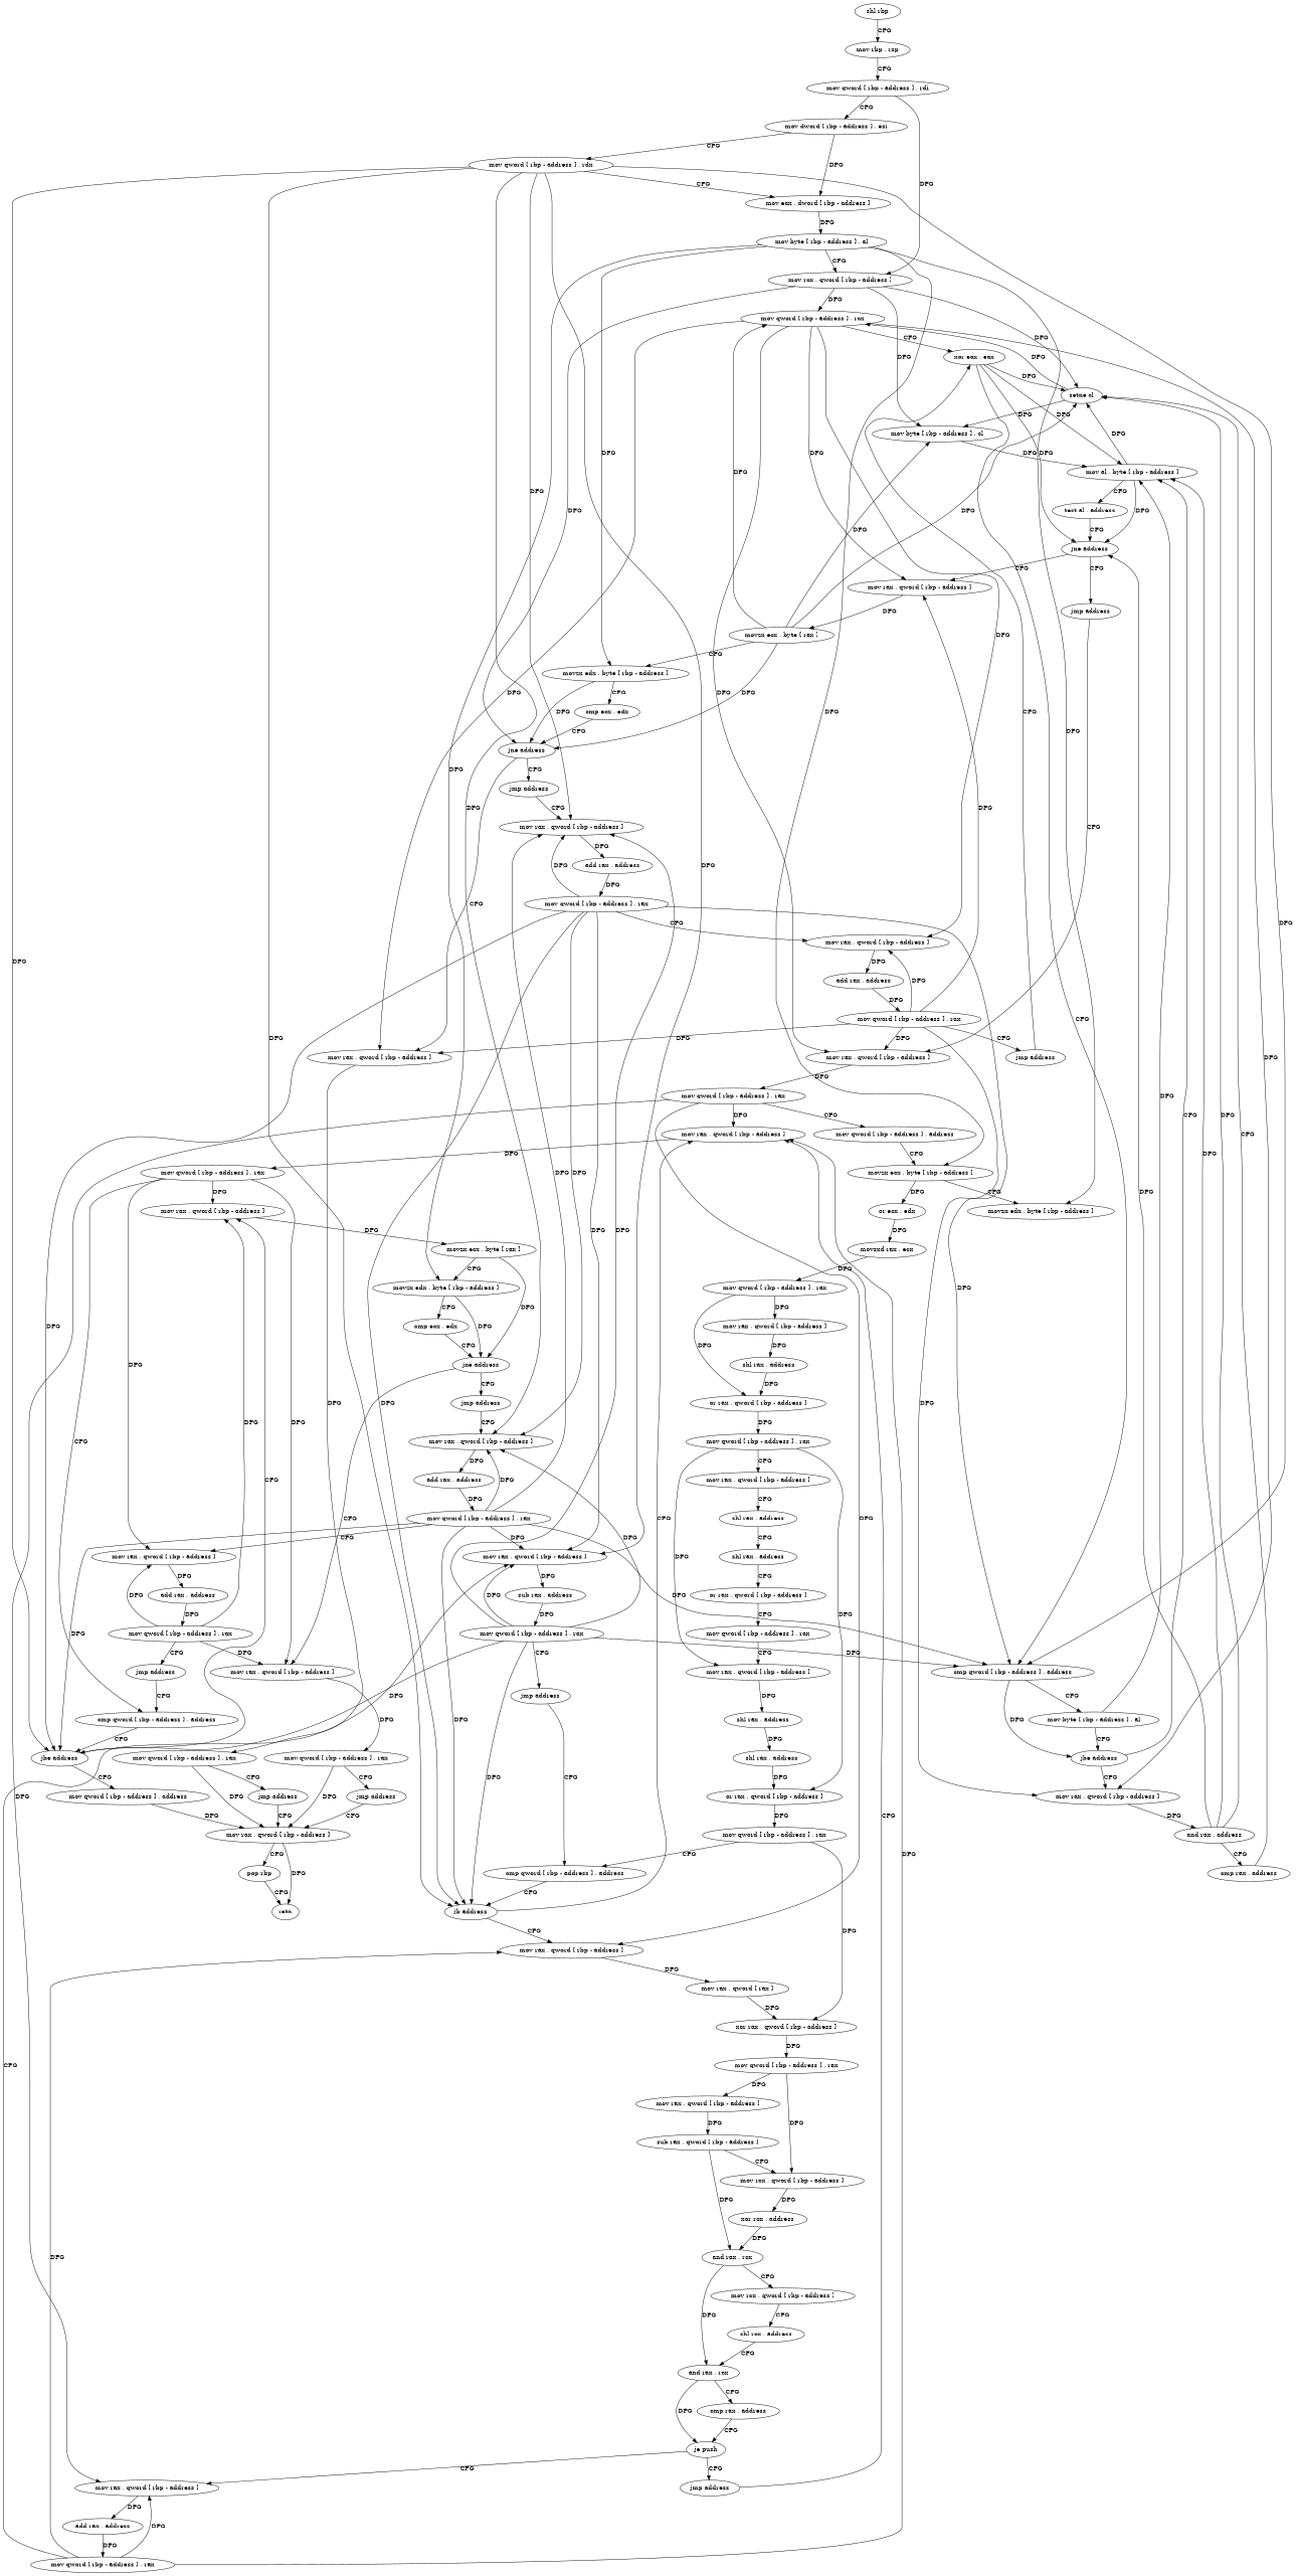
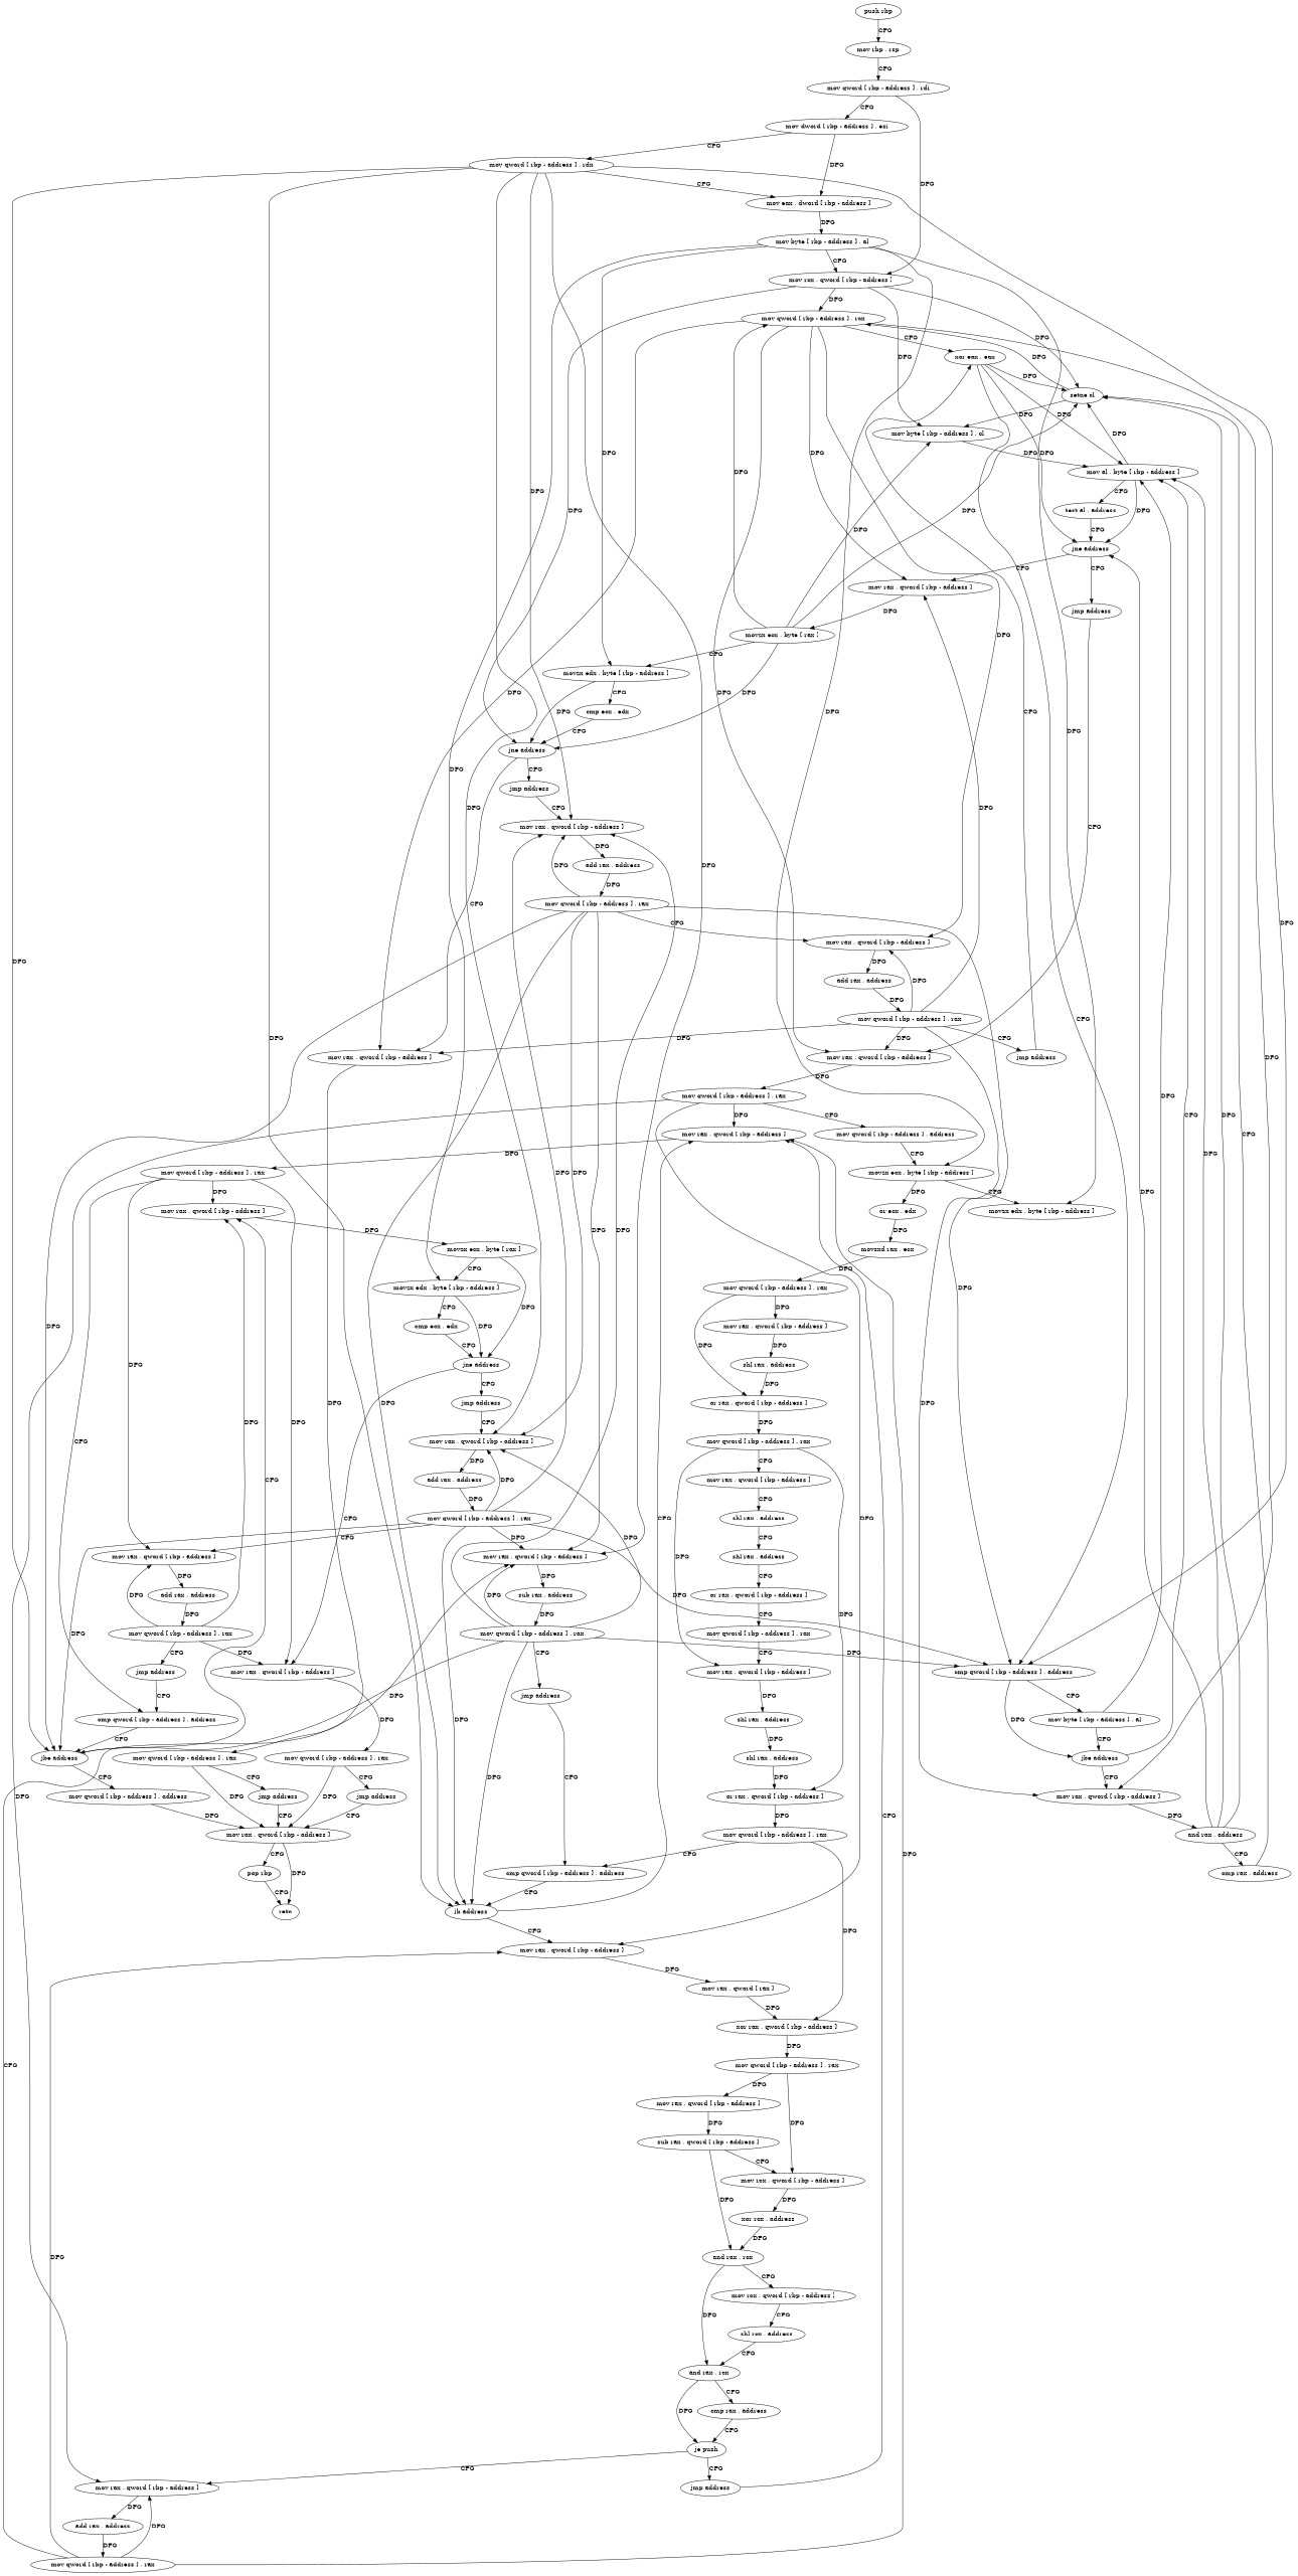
  digraph {
-   n1 [label="shl rbp"]
+   n1 [label="push rbp"]
    n2 [label="mov rbp , rsp"]
    n3 [label="mov qword [ rbp - address ] , rdi"]
    n4 [label="mov dword [ rbp - address ] , esi"]
    n5 [label="mov rcx , qword [ rbp - address ]"]
    n6 [label="mov qword [ rbp - address ] , rdx"]
    n7 [label="mov eax , dword [ rbp - address ]"]
    n8 [label="mov qword [ rbp - address ] , rcx"]
    n9 [label="setne cl"]
    n10 [label="mov byte [ rbp - address ] , cl"]
    n11 [label="jne address"]
    n12 [label="mov rax , qword [ rbp - address ]"]
    n13 [label="cmp qword [ rbp - address ] , address"]
    n14 [label="mov rax , qword [ rbp - address ]"]
    n15 [label="mov rax , qword [ rbp - address ]"]
    n16 [label="jb address"]
    n17 [label="jbe address"]
    n18 [label="mov byte [ rbp - address ] , al"]
    n19 [label="add rax , address"]
    n20 [label="mov byte [ rbp - address ] , al"]
    n21 [label="jbe address"]
    n22 [label="sub rax , address"]
    n23 [label="add rax , address"]
    n24 [label="mov rax , qword [ rbp - address ]"]
    n25 [label="mov rax , qword [ rbp - address ]"]
    n26 [label="mov rax , qword [ rbp - address ]"]
    n27 [label="mov qword [ rbp - address ] , address"]
    n28 [label="movzx edx , byte [ rbp - address ]"]
    n29 [label="movzx ecx , byte [ rbp - address ]"]
    n30 [label="movzx edx , byte [ rbp - address ]"]
    n31 [label="movzx edx , byte [ rbp - address ]"]
    n32 [label="cmp ecx , edx"]
    n33 [label="or ecx , edx"]
    n34 [label="jne address"]
    n35 [label="cmp ecx , edx"]
    n36 [label="xor eax , eax"]
    n37 [label="mov rax , qword [ rbp - address ]"]
    n38 [label="mov rax , qword [ rbp - address ]"]
    n39 [label="mov rax , qword [ rbp - address ]"]
    n40 [label="mov rax , qword [ rbp - address ]"]
    n41 [label="mov rax , qword [ rbp - address ]"]
    n42 [label="mov al , byte [ rbp - address ]"]
    n43 [label="jmp address"]
    n44 [label="jne address"]
    n45 [label="movzx ecx , byte [ rax ]"]
    n46 [label="and rax , address"]
    n47 [label="mov qword [ rbp - address ] , rax"]
    n48 [label="mov qword [ rbp - address ] , rax"]
    n49 [label="add rax , address"]
    n50 [label="test al , address"]
    n51 [label="jmp address"]
    n52 [label="cmp rax , address"]
    n53 [label="jmp address"]
    n54 [label="mov rax , qword [ rbp - address ]"]
    n55 [label="mov qword [ rbp - address ] , address"]
    n56 [label="mov rax , qword [ rbp - address ]"]
    n57 [label="mov qword [ rbp - address ] , rax"]
    n58 [label="pop rbp"]
    n59 [label=retn]
    n60 [label="mov qword [ rbp - address ] , rax"]
    n61 [label="mov rax , qword [ rax ]"]
    n62 [label="add rax , address"]
    n63 [label="movsxd rax , ecx"]
    n64 [label="mov qword [ rbp - address ] , rax"]
    n65 [label="mov rax , qword [ rbp - address ]"]
    n66 [label="or rax , qword [ rbp - address ]"]
    n67 [label="shl rax , address"]
    n68 [label="mov qword [ rbp - address ] , rax"]
    n69 [label="mov rax , qword [ rbp - address ]"]
    n70 [label="mov rax , qword [ rbp - address ]"]
    n71 [label="or rax , qword [ rbp - address ]"]
    n72 [label="shl rax , address"]
    n73 [label="shl rax , address"]
    n74 [label="mov qword [ rbp - address ] , rax"]
    n75 [label="shl rax , address"]
    n76 [label="or rax , qword [ rbp - address ]"]
    n77 [label="mov qword [ rbp - address ] , rax"]
    n78 [label="shl rax , address"]
    n79 [label="cmp qword [ rbp - address ] , address"]
    n80 [label="xor rax , qword [ rbp - address ]"]
    n81 [label="mov qword [ rbp - address ] , rax"]
    n82 [label="mov qword [ rbp - address ] , rax"]
    n83 [label="jmp address"]
    n84 [label="cmp qword [ rbp - address ] , address"]
    n85 [label="mov rax , qword [ rbp - address ]"]
    n86 [label="mov rax , qword [ rbp - address ]"]
    n87 [label="movzx ecx , byte [ rax ]"]
    n88 [label="mov qword [ rbp - address ] , rax"]
    n89 [label="add rax , address"]
    n90 [label="mov rax , qword [ rbp - address ]"]
    n91 [label="mov rcx , qword [ rbp - address ]"]
    n92 [label="sub rax , qword [ rbp - address ]"]
    n93 [label="xor rcx , address"]
    n94 [label="and rax , rcx"]
    n95 [label="mov rcx , qword [ rbp - address ]"]
    n96 [label="and rax , rcx"]
    n97 [label="shl rcx , address"]
    n98 [label="cmp rax , address"]
    n99 [label="je push"]
    n100 [label="jmp address"]
    n101 [label="mov qword [ rbp - address ] , rax"]
    n102 [label="jmp address"]
    n103 [label="jmp address"]
    n104 [label="mov qword [ rbp - address ] , rax"]
    n105 [label="jmp address"]
    n106 [label="mov qword [ rbp - address ] , rax"]
    n107 [label="mov qword [ rbp - address ] , rax"]
    n108 [label="jmp address"]
    n1 -> n2 [label=CFG]
    n2 -> n3 [label=CFG]
    n3 -> n4 [label=CFG]
    n3 -> n5 [label=DFG]
    n4 -> n6 [label=CFG]
    n4 -> n7 [label=DFG]
    n5 -> n8 [label=DFG]
    n5 -> n9 [label=DFG]
    n5 -> n10 [label=DFG]
    n5 -> n11 [label=DFG]
    n6 -> n7 [label=CFG]
    n6 -> n12 [label=DFG]
    n6 -> n13 [label=DFG]
    n6 -> n14 [label=DFG]
    n6 -> n15 [label=DFG]
    n6 -> n16 [label=DFG]
    n6 -> n17 [label=DFG]
    n7 -> n18 [label=DFG]
    n8 -> n36 [label=CFG]
    n8 -> n37 [label=DFG]
    n8 -> n38 [label=DFG]
    n8 -> n39 [label=DFG]
    n8 -> n40 [label=DFG]
    n8 -> n41 [label=DFG]
    n9 -> n8 [label=DFG]
    n9 -> n10 [label=DFG]
    n10 -> n42 [label=DFG]
    n11 -> n39 [label=CFG]
    n11 -> n43 [label=CFG]
    n12 -> n19 [label=DFG]
    n13 -> n20 [label=CFG]
    n13 -> n21 [label=DFG]
    n14 -> n22 [label=DFG]
    n15 -> n23 [label=DFG]
    n16 -> n24 [label=CFG]
    n16 -> n25 [label=CFG]
    n17 -> n26 [label=CFG]
    n17 -> n27 [label=CFG]
    n18 -> n5 [label=CFG]
    n18 -> n28 [label=DFG]
    n18 -> n29 [label=DFG]
    n18 -> n30 [label=DFG]
    n18 -> n31 [label=DFG]
    n19 -> n57 [label=DFG]
    n20 -> n21 [label=CFG]
    n20 -> n42 [label=DFG]
    n21 -> n38 [label=CFG]
    n21 -> n42 [label=CFG]
    n22 -> n104 [label=DFG]
    n23 -> n106 [label=DFG]
    n24 -> n60 [label=DFG]
    n25 -> n61 [label=DFG]
    n26 -> n87 [label=DFG]
    n27 -> n54 [label=DFG]
    n28 -> n11 [label=DFG]
    n28 -> n32 [label=CFG]
    n29 -> n30 [label=CFG]
    n29 -> n33 [label=DFG]
    n31 -> n34 [label=DFG]
    n31 -> n35 [label=CFG]
    n32 -> n11 [label=CFG]
    n33 -> n63 [label=DFG]
    n34 -> n85 [label=CFG]
    n34 -> n102 [label=CFG]
    n35 -> n34 [label=CFG]
    n36 -> n9 [label=DFG]
    n36 -> n13 [label=CFG]
    n36 -> n42 [label=DFG]
    n36 -> n44 [label=DFG]
    n37 -> n45 [label=DFG]
    n38 -> n46 [label=DFG]
    n39 -> n47 [label=DFG]
    n40 -> n48 [label=DFG]
    n41 -> n49 [label=DFG]
    n42 -> n9 [label=DFG]
    n42 -> n44 [label=DFG]
    n42 -> n50 [label=CFG]
    n43 -> n12 [label=CFG]
    n44 -> n37 [label=CFG]
    n44 -> n51 [label=CFG]
    n45 -> n8 [label=DFG]
    n45 -> n9 [label=DFG]
    n45 -> n10 [label=DFG]
    n45 -> n11 [label=DFG]
    n45 -> n28 [label=CFG]
    n46 -> n9 [label=DFG]
    n46 -> n42 [label=DFG]
    n46 -> n44 [label=DFG]
    n46 -> n52 [label=CFG]
    n47 -> n53 [label=CFG]
    n47 -> n54 [label=DFG]
    n48 -> n24 [label=DFG]
    n48 -> n25 [label=DFG]
    n48 -> n55 [label=CFG]
    n48 -> n56 [label=DFG]
    n49 -> n82 [label=DFG]
    n50 -> n44 [label=CFG]
    n51 -> n40 [label=CFG]
    n52 -> n9 [label=CFG]
    n53 -> n54 [label=CFG]
    n54 -> n58 [label=CFG]
    n54 -> n59 [label=DFG]
    n55 -> n29 [label=CFG]
    n56 -> n62 [label=DFG]
    n57 -> n12 [label=DFG]
    n57 -> n13 [label=DFG]
    n57 -> n14 [label=DFG]
    n57 -> n15 [label=DFG]
    n57 -> n16 [label=DFG]
    n57 -> n17 [label=DFG]
    n57 -> n41 [label=CFG]
    n58 -> n59 [label=CFG]
    n60 -> n26 [label=DFG]
    n60 -> n84 [label=CFG]
    n60 -> n85 [label=DFG]
    n60 -> n86 [label=DFG]
    n61 -> n80 [label=DFG]
    n62 -> n101 [label=DFG]
    n63 -> n64 [label=DFG]
    n64 -> n65 [label=DFG]
    n64 -> n66 [label=DFG]
    n65 -> n67 [label=DFG]
    n66 -> n68 [label=DFG]
    n67 -> n66 [label=DFG]
    n68 -> n69 [label=CFG]
    n68 -> n70 [label=DFG]
    n68 -> n71 [label=DFG]
    n69 -> n72 [label=CFG]
    n70 -> n73 [label=DFG]
    n71 -> n74 [label=DFG]
    n72 -> n75 [label=CFG]
    n73 -> n78 [label=DFG]
    n74 -> n79 [label=CFG]
    n74 -> n80 [label=DFG]
    n75 -> n76 [label=CFG]
    n76 -> n77 [label=CFG]
    n77 -> n70 [label=CFG]
    n78 -> n71 [label=DFG]
    n79 -> n16 [label=CFG]
    n80 -> n81 [label=DFG]
    n81 -> n90 [label=DFG]
    n81 -> n91 [label=DFG]
    n82 -> n37 [label=DFG]
    n82 -> n38 [label=DFG]
    n82 -> n39 [label=DFG]
    n82 -> n40 [label=DFG]
    n82 -> n41 [label=DFG]
    n82 -> n83 [label=CFG]
    n83 -> n36 [label=CFG]
    n84 -> n17 [label=CFG]
    n85 -> n88 [label=DFG]
    n86 -> n89 [label=DFG]
    n87 -> n31 [label=CFG]
    n87 -> n34 [label=DFG]
    n88 -> n54 [label=DFG]
    n88 -> n103 [label=CFG]
    n89 -> n107 [label=DFG]
    n90 -> n92 [label=DFG]
    n91 -> n93 [label=DFG]
    n92 -> n91 [label=CFG]
    n92 -> n94 [label=DFG]
    n93 -> n94 [label=DFG]
    n94 -> n95 [label=CFG]
    n94 -> n96 [label=DFG]
    n95 -> n97 [label=CFG]
    n96 -> n98 [label=CFG]
    n96 -> n99 [label=DFG]
    n97 -> n96 [label=CFG]
    n98 -> n99 [label=CFG]
    n99 -> n56 [label=CFG]
    n99 -> n100 [label=CFG]
    n100 -> n24 [label=CFG]
    n101 -> n14 [label=CFG]
    n101 -> n24 [label=DFG]
    n101 -> n25 [label=DFG]
    n101 -> n56 [label=DFG]
    n102 -> n15 [label=CFG]
    n103 -> n54 [label=CFG]
    n104 -> n12 [label=DFG]
    n104 -> n13 [label=DFG]
    n104 -> n14 [label=DFG]
    n104 -> n15 [label=DFG]
    n104 -> n16 [label=DFG]
    n104 -> n17 [label=DFG]
    n104 -> n105 [label=CFG]
    n105 -> n79 [label=CFG]
    n106 -> n12 [label=DFG]
    n106 -> n13 [label=DFG]
    n106 -> n14 [label=DFG]
    n106 -> n15 [label=DFG]
    n106 -> n16 [label=DFG]
    n106 -> n17 [label=DFG]
    n106 -> n86 [label=CFG]
    n107 -> n26 [label=DFG]
    n107 -> n85 [label=DFG]
    n107 -> n86 [label=DFG]
    n107 -> n108 [label=CFG]
    n108 -> n84 [label=CFG]
  }
